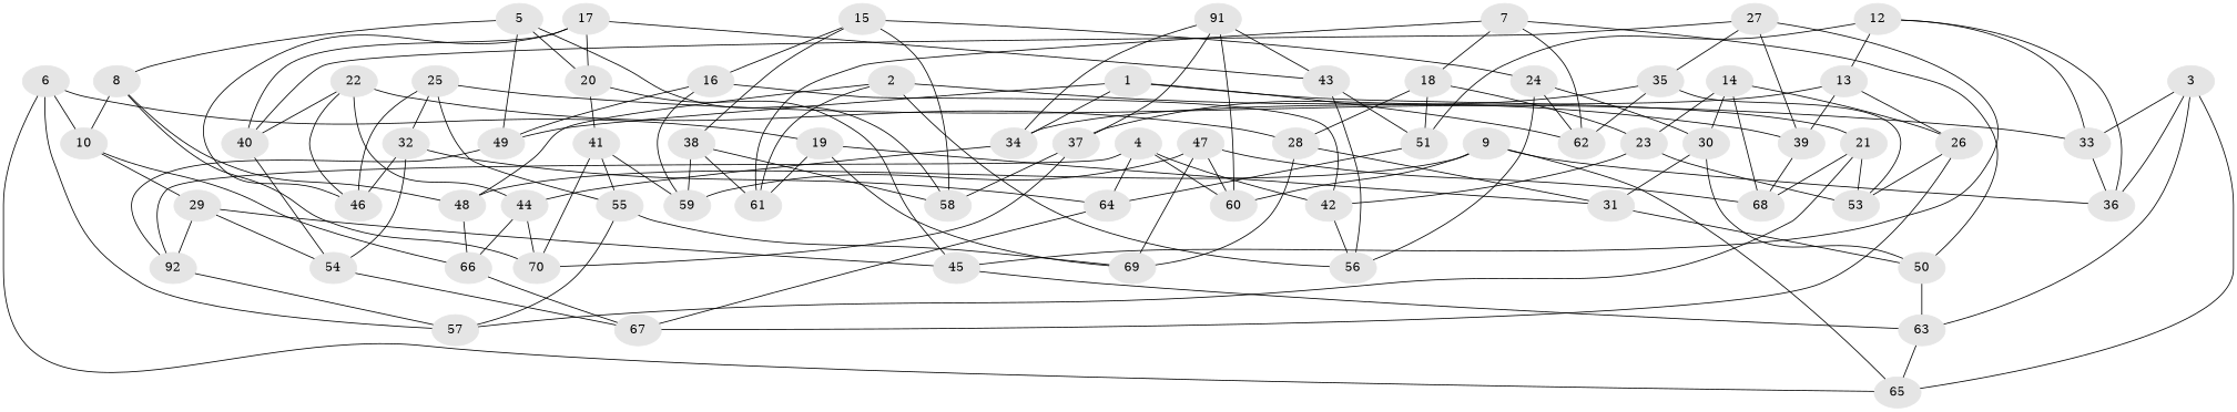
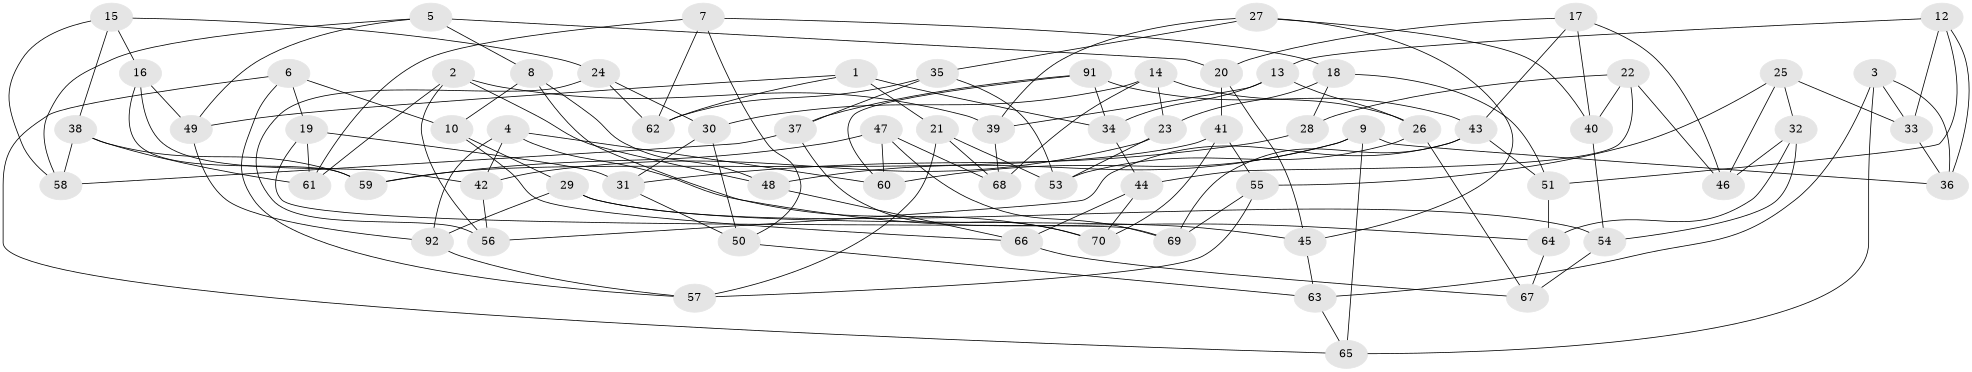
  graph {
    node [color=gray90 style=filled]
    1
    21
    34
    49
    62
    57
    68
    53
    44
    n10 [label=92]
    2
    39
    48
    56
    61
    66
    3
    33
    36
    63
    65
    4
    42
    60
    64
    67
    5
    8
    20
    58
    10
    70
    41
    45
    6
    19
    29
    31
    69
    7
    18
    50
    51
    23
    28
    9
    54
    n48 [label=91]
    37
    43
    12
    13
    26
    14
    30
    15
    16
    24
    38
    59
    17
    40
    46
    55
    22
    25
    32
    27
    35
    47
    1 -- 21
    1 -- 34
    1 -- 49
    1 -- 62
    21 -- 57
    21 -- 68
    21 -- 53
    34 -- 44
    49 -- n10
    44 -- 66
    44 -- 70
    n10 -- 57
    2 -- 39
    2 -- 48
    2 -- 56
    2 -- 61
    39 -- 68
    48 -- 66
    66 -- 67
    3 -- 33
    3 -- 36
    3 -- 63
    3 -- 65
    33 -- 36
    63 -- 65
    4 -- n10
    4 -- 42
    4 -- 60
    4 -- 64
    42 -- 56
    64 -- 67
    5 -- 49
    5 -- 8
    5 -- 20
    5 -- 58
    8 -- 48
    8 -- 10
    8 -- 70
    20 -- 41
    20 -- 45
    10 -- 66
    10 -- 29
    41 -- 70
    41 -- 59
    41 -- 55
    45 -- 63
    6 -- 57
    6 -- 65
    6 -- 10
    6 -- 19
    19 -- 61
    19 -- 31
    19 -- 69
    29 -- n10
    29 -- 45
    29 -- 54
    31 -- 50
    7 -- 62
    7 -- 61
    7 -- 18
    7 -- 50
    18 -- 51
    18 -- 23
    18 -- 28
    50 -- 63
    51 -- 64
    23 -- 53
    23 -- 42
    28 -- 31
-   28 -- 69
+   43 -- 69
    9 -- 48
    9 -- 36
    9 -- 65
    9 -- 60
    54 -- 67
    n48 -- 34
    n48 -- 60
    n48 -- 37
    n48 -- 43
    37 -- 58
    37 -- 70
    43 -- 56
    43 -- 51
    12 -- 33
    12 -- 36
    12 -- 51
    12 -- 13
    13 -- 34
    13 -- 39
    13 -- 26
    26 -- 53
    26 -- 67
    14 -- 68
    14 -- 23
    14 -- 26
    14 -- 30
    30 -- 31
    30 -- 50
    15 -- 58
    15 -- 16
    15 -- 24
    15 -- 38
    16 -- 49
    16 -- 42
    16 -- 59
    24 -- 62
    24 -- 56
    24 -- 30
    38 -- 61
    38 -- 58
    38 -- 59
    17 -- 20
    17 -- 43
    17 -- 40
    17 -- 46
    40 -- 54
    55 -- 57
    55 -- 69
    22 -- 44
    22 -- 28
    22 -- 40
    22 -- 46
    25 -- 33
    25 -- 46
    25 -- 55
    25 -- 32
    32 -- 64
    32 -- 54
    32 -- 46
    27 -- 39
    27 -- 45
    27 -- 40
    27 -- 35
    35 -- 62
    35 -- 53
    35 -- 37
    47 -- 68
    47 -- 60
    47 -- 69
    47 -- 59
  }
